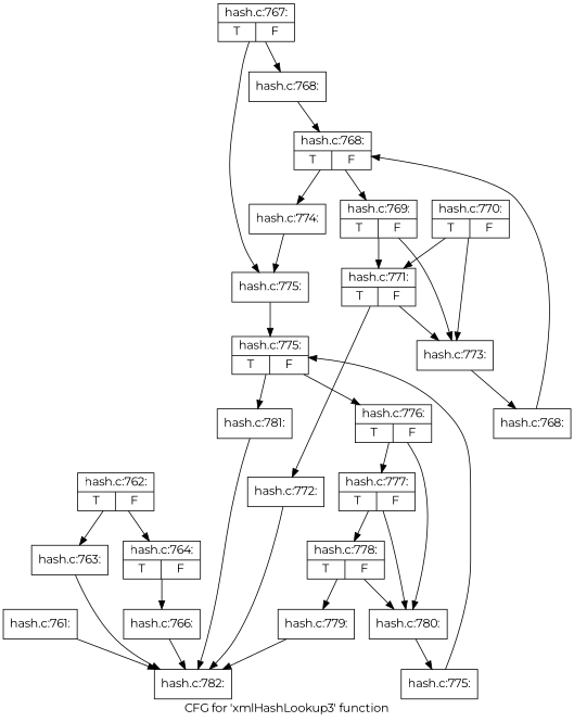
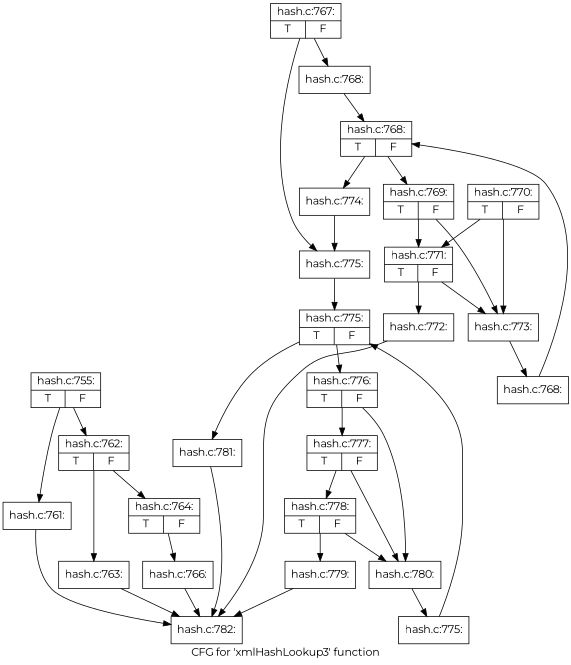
  digraph {
    fontname=Montserrat
    label="CFG for 'xmlHashLookup3' function"
    node [fontname=Montserrat shape=record]
    edge [fontname=Montserrat]
+   n1 [label="{hash.c:755:|{<s0>T|<s1>F}}"]
    n2 [label="{hash.c:761:}"]
    n3 [label="{hash.c:762:|{<s0>T|<s1>F}}"]
    n4 [label="{hash.c:782:}"]
    n5 [label="{hash.c:763:}"]
    n6 [label="{hash.c:764:|{<s0>T|<s1>F}}"]
    n7 [label="{hash.c:766:}"]
    n8 [label="{hash.c:767:|{<s0>T|<s1>F}}"]
    n9 [label="{hash.c:768:}"]
    n10 [label="{hash.c:775:}"]
    n11 [label="{hash.c:768:|{<s0>T|<s1>F}}"]
    n12 [label="{hash.c:775:|{<s0>T|<s1>F}}"]
    n13 [label="{hash.c:769:|{<s0>T|<s1>F}}"]
    n14 [label="{hash.c:774:}"]
    n15 [label="{hash.c:776:|{<s0>T|<s1>F}}"]
    n16 [label="{hash.c:781:}"]
    n17 [label="{hash.c:773:}"]
    n18 [label="{hash.c:771:|{<s0>T|<s1>F}}"]
    n19 [label="{hash.c:770:|{<s0>T|<s1>F}}"]
    n20 [label="{hash.c:768:}"]
    n21 [label="{hash.c:772:}"]
    n22 [label="{hash.c:777:|{<s0>T|<s1>F}}"]
    n23 [label="{hash.c:780:}"]
    n24 [label="{hash.c:778:|{<s0>T|<s1>F}}"]
    n25 [label="{hash.c:775:}"]
    n26 [label="{hash.c:779:}"]
+   n1 -> n2
+   n1 -> n3
    n2 -> n4
    n3 -> n5
    n3 -> n6
    n5 -> n4
    n6 -> n7
    n7 -> n4
    n8 -> n9
    n8 -> n10
    n9 -> n11
    n10 -> n12
    n11 -> n13
    n11 -> n14
    n12 -> n15
    n12 -> n16
    n13 -> n17
    n13 -> n18
    n14 -> n10
    n15 -> n22
    n15 -> n23
    n16 -> n4
    n17 -> n20
    n18 -> n17
    n18 -> n21
    n19 -> n17
    n19 -> n18
    n20 -> n11
    n21 -> n4
    n22 -> n23
    n22 -> n24
    n23 -> n25
    n24 -> n23
    n24 -> n26
    n25 -> n12
    n26 -> n4
  }
